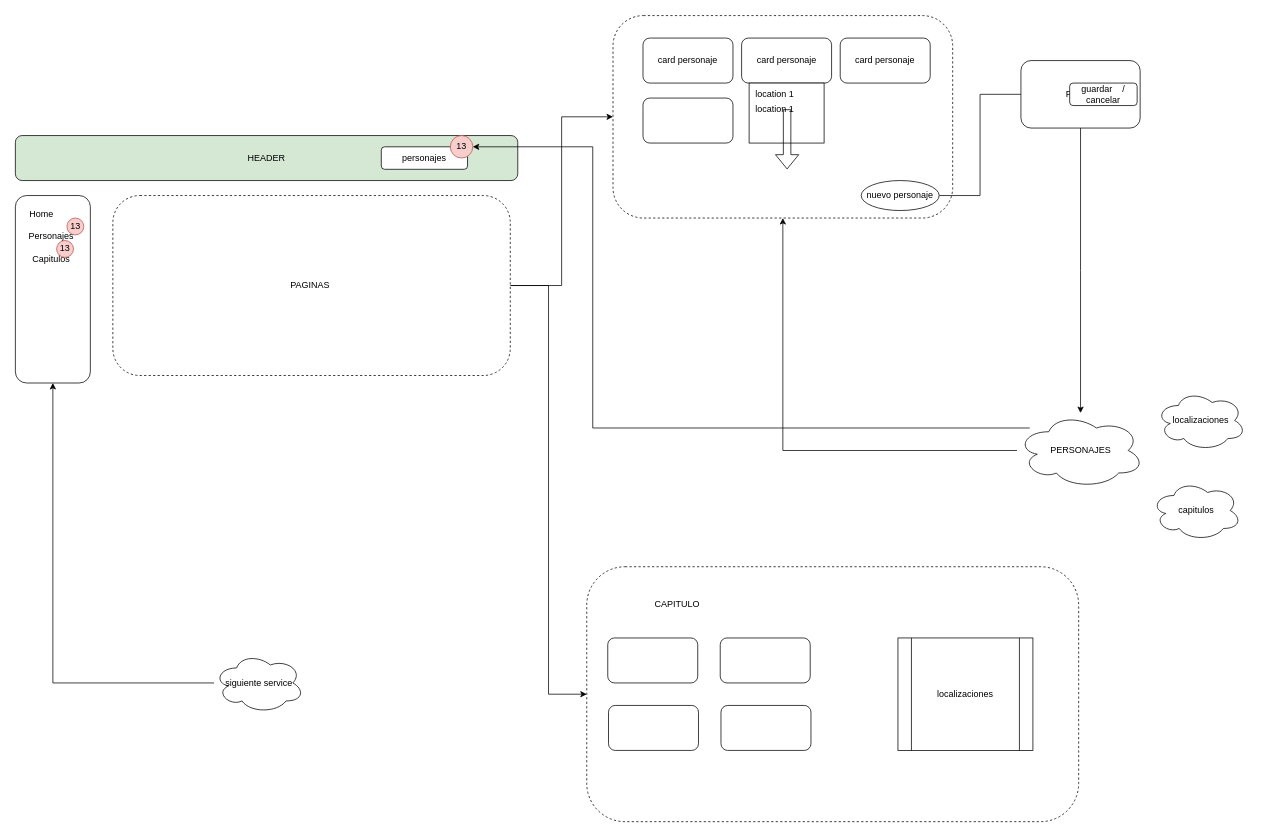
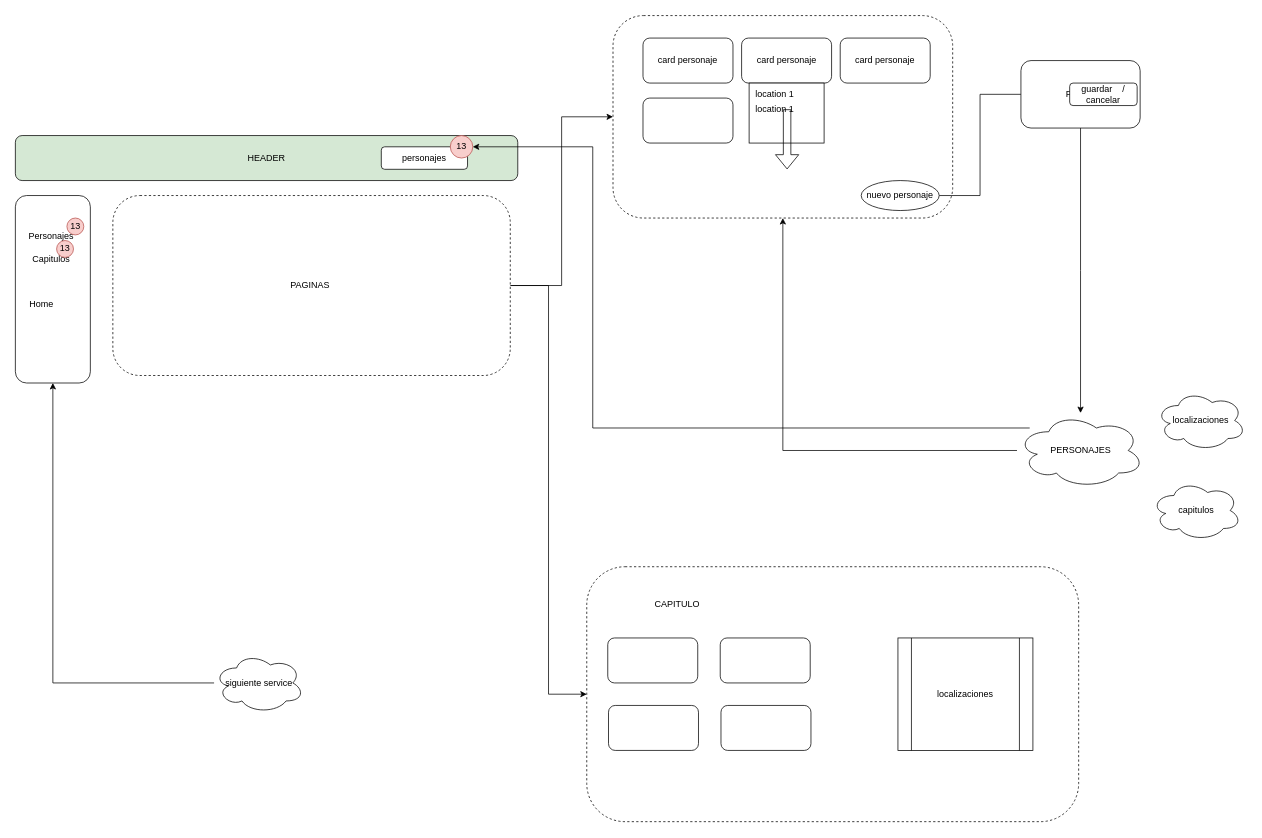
  <mxCell id="0" />
  <mxCell id="1" parent="0" />
  <mxCell id="2" value="HEADER" style="rounded=1;whiteSpace=wrap;html=1;fillColor=#d5e8d4;" vertex="1" parent="1"><mxGeometry x="20" y="180" width="670" height="60" as="geometry" /></mxCell>
  <mxCell id="3" value="personajes" style="rounded=1;whiteSpace=wrap;html=1;" vertex="1" parent="1"><mxGeometry x="508" y="195" width="115" height="30" as="geometry" /></mxCell>
  <mxCell id="4" value="13" style="ellipse;whiteSpace=wrap;html=1;aspect=fixed;fillColor=#f8cecc;strokeColor=#b85450;" vertex="1" parent="1"><mxGeometry x="600" y="180" width="30" height="30" as="geometry" /></mxCell>
  <mxCell id="5" value="" style="rounded=1;whiteSpace=wrap;html=1;" vertex="1" parent="1"><mxGeometry x="20" y="260" width="100" height="250" as="geometry" /></mxCell>
- <mxCell id="6" value="Home" style="text;html=1;strokeColor=none;fillColor=none;align=center;verticalAlign=middle;whiteSpace=wrap;rounded=0;" vertex="1" parent="1"><mxGeometry x="25" y="270" width="60" height="30" as="geometry" /></mxCell>
+ <mxCell id="6" value="Home" style="text;html=1;strokeColor=none;fillColor=none;align=center;verticalAlign=middle;whiteSpace=wrap;rounded=0;" vertex="1" parent="1"><mxGeometry x="25" y="390" width="60" height="30" as="geometry" /></mxCell>
  <mxCell id="7" value="Personajes" style="text;html=1;strokeColor=none;fillColor=none;align=center;verticalAlign=middle;whiteSpace=wrap;rounded=0;" vertex="1" parent="1"><mxGeometry x="38" y="300" width="60" height="30" as="geometry" /></mxCell>
  <mxCell id="8" value="13" style="ellipse;whiteSpace=wrap;html=1;aspect=fixed;fillColor=#f8cecc;strokeColor=#b85450;" vertex="1" parent="1"><mxGeometry x="88.75" y="290" width="22.5" height="22.5" as="geometry" /></mxCell>
  <mxCell id="9" style="edgeStyle=orthogonalEdgeStyle;rounded=0;orthogonalLoop=1;jettySize=auto;html=1;entryX=0;entryY=0.5;entryDx=0;entryDy=0;" edge="1" parent="1" source="11" target="12"><mxGeometry relative="1" as="geometry" /></mxCell>
  <mxCell id="10" style="edgeStyle=orthogonalEdgeStyle;rounded=0;orthogonalLoop=1;jettySize=auto;html=1;entryX=0;entryY=0.5;entryDx=0;entryDy=0;" edge="1" parent="1" source="11" target="33"><mxGeometry relative="1" as="geometry" /></mxCell>
  <mxCell id="11" value="PAGINAS&amp;nbsp;" style="rounded=1;whiteSpace=wrap;html=1;dashed=1;" vertex="1" parent="1"><mxGeometry x="150" y="260" width="530" height="240" as="geometry" /></mxCell>
  <mxCell id="12" value="" style="rounded=1;whiteSpace=wrap;html=1;dashed=1;" vertex="1" parent="1"><mxGeometry x="817" y="20" width="453" height="270" as="geometry" /></mxCell>
  <mxCell id="13" value="card personaje" style="rounded=1;whiteSpace=wrap;html=1;" vertex="1" parent="1"><mxGeometry x="857" y="50" width="120" height="60" as="geometry" /></mxCell>
  <mxCell id="14" value="card personaje" style="rounded=1;whiteSpace=wrap;html=1;" vertex="1" parent="1"><mxGeometry x="988.5" y="50" width="120" height="60" as="geometry" /></mxCell>
  <mxCell id="15" value="card personaje" style="rounded=1;whiteSpace=wrap;html=1;" vertex="1" parent="1"><mxGeometry x="1120" y="50" width="120" height="60" as="geometry" /></mxCell>
  <mxCell id="16" value="" style="rounded=1;whiteSpace=wrap;html=1;" vertex="1" parent="1"><mxGeometry x="857" y="130" width="120" height="60" as="geometry" /></mxCell>
  <mxCell id="17" value="" style="rounded=0;whiteSpace=wrap;html=1;" vertex="1" parent="1"><mxGeometry x="998.5" y="110" width="100" height="80" as="geometry" /></mxCell>
  <mxCell id="18" value="" style="shape=flexArrow;endArrow=classic;html=1;rounded=0;" edge="1" parent="1"><mxGeometry width="50" height="50" relative="1" as="geometry"><mxPoint x="1049.17" y="145" as="sourcePoint" /><mxPoint x="1049.17" y="225" as="targetPoint" /></mxGeometry></mxCell>
  <mxCell id="19" value="location 1" style="text;html=1;strokeColor=none;fillColor=none;align=center;verticalAlign=middle;whiteSpace=wrap;rounded=0;" vertex="1" parent="1"><mxGeometry x="1003" y="110" width="60" height="30" as="geometry" /></mxCell>
  <mxCell id="20" value="location 1" style="text;html=1;strokeColor=none;fillColor=none;align=center;verticalAlign=middle;whiteSpace=wrap;rounded=0;" vertex="1" parent="1"><mxGeometry x="1003" y="130" width="60" height="30" as="geometry" /></mxCell>
  <mxCell id="21" style="edgeStyle=orthogonalEdgeStyle;rounded=0;orthogonalLoop=1;jettySize=auto;html=1;entryX=0;entryY=0.5;entryDx=0;entryDy=0;endArrow=none;" edge="1" parent="1" source="22" target="24"><mxGeometry relative="1" as="geometry" /></mxCell>
  <mxCell id="22" value="nuevo personaje" style="ellipse;whiteSpace=wrap;html=1;" vertex="1" parent="1"><mxGeometry x="1148" y="240" width="104" height="40" as="geometry" /></mxCell>
  <mxCell id="23" style="edgeStyle=orthogonalEdgeStyle;rounded=0;orthogonalLoop=1;jettySize=auto;html=1;" edge="1" parent="1" source="24" target="28"><mxGeometry relative="1" as="geometry" /></mxCell>
  <mxCell id="24" value="FORM&amp;nbsp;" style="rounded=1;whiteSpace=wrap;html=1;" vertex="1" parent="1"><mxGeometry x="1361" y="80" width="159" height="90" as="geometry" /></mxCell>
  <mxCell id="25" value="guardar&amp;nbsp; &amp;nbsp; / cancelar" style="rounded=1;whiteSpace=wrap;html=1;" vertex="1" parent="1"><mxGeometry x="1426" y="110" width="90" height="30" as="geometry" /></mxCell>
  <mxCell id="26" style="edgeStyle=orthogonalEdgeStyle;rounded=0;orthogonalLoop=1;jettySize=auto;html=1;entryX=0.5;entryY=1;entryDx=0;entryDy=0;" edge="1" parent="1" source="28" target="12"><mxGeometry relative="1" as="geometry" /></mxCell>
  <mxCell id="27" style="edgeStyle=orthogonalEdgeStyle;rounded=0;orthogonalLoop=1;jettySize=auto;html=1;entryX=1;entryY=0.5;entryDx=0;entryDy=0;" edge="1" parent="1" source="28" target="4"><mxGeometry relative="1" as="geometry"><Array as="points"><mxPoint x="790" y="570" /><mxPoint x="790" y="195" /></Array></mxGeometry></mxCell>
  <mxCell id="28" value="PERSONAJES" style="ellipse;shape=cloud;whiteSpace=wrap;html=1;" vertex="1" parent="1"><mxGeometry x="1355.75" y="550" width="169.5" height="100" as="geometry" /></mxCell>
  <mxCell id="29" value="localizaciones" style="ellipse;shape=cloud;whiteSpace=wrap;html=1;" vertex="1" parent="1"><mxGeometry x="1541" y="520" width="120" height="80" as="geometry" /></mxCell>
  <mxCell id="30" value="capitulos" style="ellipse;shape=cloud;whiteSpace=wrap;html=1;" vertex="1" parent="1"><mxGeometry x="1535" y="640" width="120" height="80" as="geometry" /></mxCell>
  <mxCell id="31" value="Capitulos" style="text;html=1;strokeColor=none;fillColor=none;align=center;verticalAlign=middle;whiteSpace=wrap;rounded=0;" vertex="1" parent="1"><mxGeometry x="38" y="330" width="60" height="30" as="geometry" /></mxCell>
  <mxCell id="32" value="13" style="ellipse;whiteSpace=wrap;html=1;aspect=fixed;fillColor=#f8cecc;strokeColor=#b85450;" vertex="1" parent="1"><mxGeometry x="75" y="320" width="22.5" height="22.5" as="geometry" /></mxCell>
  <mxCell id="33" value="" style="rounded=1;whiteSpace=wrap;html=1;dashed=1;" vertex="1" parent="1"><mxGeometry x="782" y="755" width="656" height="340" as="geometry" /></mxCell>
  <mxCell id="34" value="CAPITULO" style="text;html=1;strokeColor=none;fillColor=none;align=center;verticalAlign=middle;whiteSpace=wrap;rounded=0;" vertex="1" parent="1"><mxGeometry x="873" y="790" width="60" height="30" as="geometry" /></mxCell>
  <mxCell id="35" value="" style="rounded=1;whiteSpace=wrap;html=1;" vertex="1" parent="1"><mxGeometry x="810" y="850" width="120" height="60" as="geometry" /></mxCell>
  <mxCell id="36" value="" style="rounded=1;whiteSpace=wrap;html=1;" vertex="1" parent="1"><mxGeometry x="811" y="940" width="120" height="60" as="geometry" /></mxCell>
  <mxCell id="37" value="" style="rounded=1;whiteSpace=wrap;html=1;" vertex="1" parent="1"><mxGeometry x="960" y="850" width="120" height="60" as="geometry" /></mxCell>
  <mxCell id="38" value="" style="rounded=1;whiteSpace=wrap;html=1;" vertex="1" parent="1"><mxGeometry x="961" y="940" width="120" height="60" as="geometry" /></mxCell>
  <mxCell id="39" value="localizaciones" style="shape=process;whiteSpace=wrap;html=1;backgroundOutline=1;" vertex="1" parent="1"><mxGeometry x="1197" y="850" width="180" height="150" as="geometry" /></mxCell>
  <mxCell id="40" style="edgeStyle=orthogonalEdgeStyle;rounded=0;orthogonalLoop=1;jettySize=auto;html=1;" edge="1" parent="1" source="41" target="5"><mxGeometry relative="1" as="geometry" /></mxCell>
  <mxCell id="41" value="siguiente service" style="ellipse;shape=cloud;whiteSpace=wrap;html=1;" vertex="1" parent="1"><mxGeometry x="285" y="870" width="120" height="80" as="geometry" /></mxCell>
